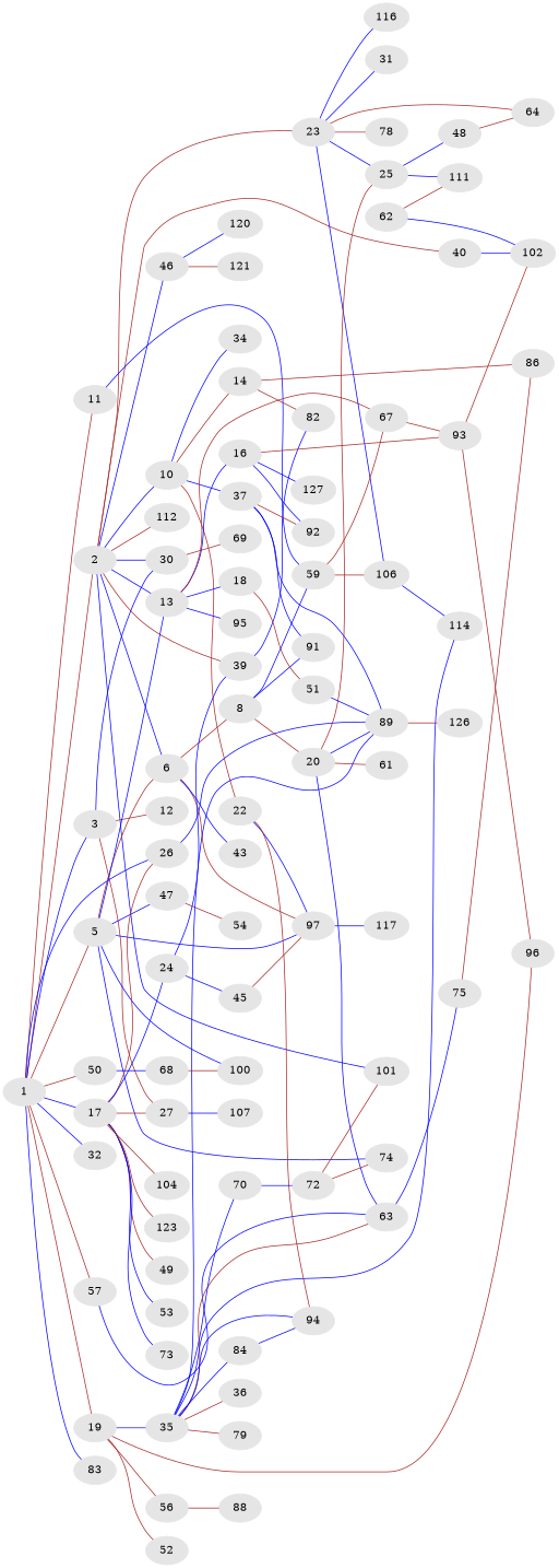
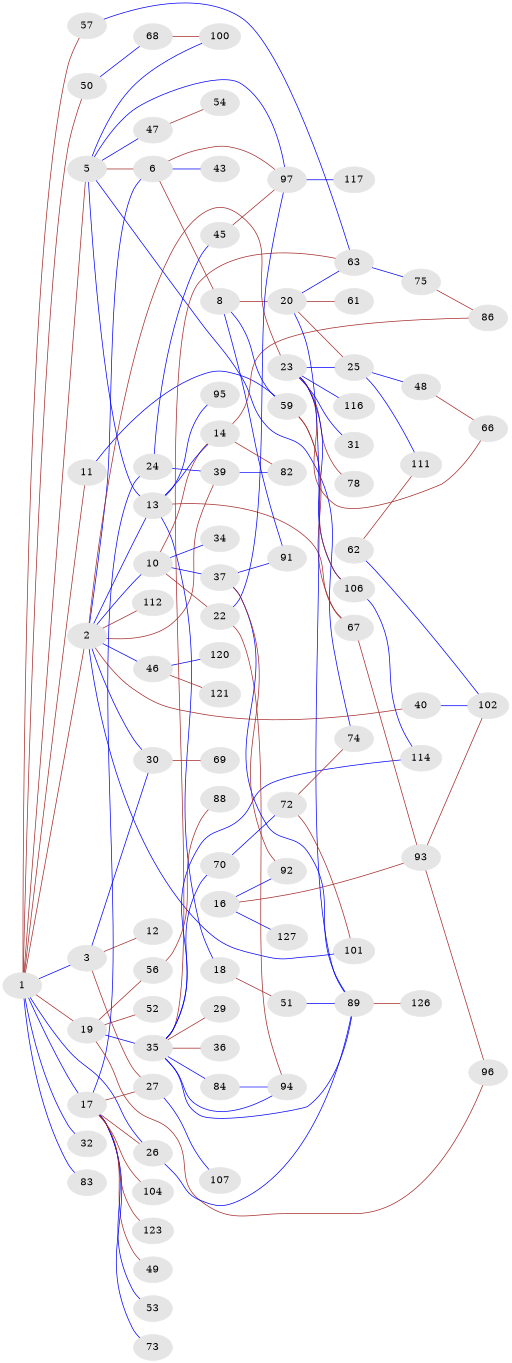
  graph {
    rankdir=LR
    node [color=gray90 style=filled]
    edge [color=blue]
    1 [super="+4"]
    2 [super="+7"]
    3
    5 [super="+41"]
    11
    17 [super="+21"]
    19 [super="+28"]
    26 [super="+71"]
    32
    50
    57
    83
    6
    10
    13 [super="+15"]
    23 [super="+29"]
    30 [super="+108"]
    39
    40
    46 [super="+55"]
    101
    112
    12
    27 [super="+109"]
    47
    74 [super="+85"]
    97 [super="+115"]
    100
    59 [super="+80"]
    24 [super="+118"]
    49
    53
    73
    104
    123
    35 [super="+38"]
    52
    56 [super="+66"]
    96
    89 [super="+90"]
    68
    63 [super="+65"]
    8 [super="+9"]
    43
    14 [super="+60"]
    22 [super="+125"]
    34 [super="+76"]
    37 [super="+58"]
    16 [super="+42"]
    18 [super="+87"]
    67 [super="+98"]
    95
    25 [super="+33"]
    31
-   64
+   64 [label=66]
    78
    106 [super="+124"]
    116
    69 [super="+110"]
    82
    102 [super="+103"]
    120
    121
    107
    54
    117
    20 [super="+44"]
    91
    61
    86 [super="+105"]
    94 [super="+113"]
    92
    93 [super="+99"]
    127
    51
    45 [super="+81"]
    36
    70 [super="+77"]
-   79 [super="+122"]
+   79 [super="+122" label=29]
    84
    114
    88
    48 [super="+119"]
    111
    75
    126
    72
    62
    1 -- 2 [color=brown]
    1 -- 3
    1 -- 5 [color=brown]
    1 -- 11 [color=brown]
    1 -- 17 [weight=2]
    1 -- 19 [color=brown]
    1 -- 26
    1 -- 32
    1 -- 50 [color=brown]
    1 -- 57 [color=brown]
    1 -- 83
    2 -- 6
    2 -- 10
    2 -- 13
    2 -- 23 [color=brown]
    2 -- 30
    2 -- 39 [color=brown]
    2 -- 40 [color=brown]
    2 -- 46
    2 -- 101
    2 -- 112 [color=brown]
    3 -- 30
    3 -- 12 [color=brown]
    3 -- 27 [color=brown]
    5 -- 6 [color=brown]
    5 -- 13
    5 -- 47
    5 -- 74
    5 -- 97
    5 -- 100
    11 -- 59
    17 -- 26 [color=brown]
    17 -- 27 [color=brown]
    17 -- 24
    17 -- 49 [color=brown]
    17 -- 53
    17 -- 73
    17 -- 104 [color=brown]
    17 -- 123 [color=brown]
    19 -- 35 [weight=2]
    19 -- 52 [color=brown]
    19 -- 56 [color=brown]
    19 -- 96 [color=brown]
    26 -- 89
    50 -- 68
    57 -- 63
    6 -- 97 [color=brown]
    6 -- 8 [color=brown]
    6 -- 43
    10 -- 14 [color=brown]
    10 -- 22 [color=brown]
    10 -- 34
    10 -- 37
-   13 -- 16
+   13 -- 14
    13 -- 18
    13 -- 67 [color=brown]
    13 -- 95
    23 -- 25
    23 -- 31
    23 -- 64 [color=brown]
    23 -- 78 [color=brown]
    23 -- 106
    23 -- 116
    30 -- 69 [color=brown]
    39 -- 82
    40 -- 102
    46 -- 120
    46 -- 121 [color=brown]
    27 -- 107
    47 -- 54 [color=brown]
    97 -- 117
    59 -- 67 [color=brown]
    59 -- 106 [color=brown]
    24 -- 39
    24 -- 45
    35 -- 89
    35 -- 63 [color=brown]
    35 -- 94
    35 -- 36 [color=brown]
    35 -- 70
    35 -- 79 [color=brown]
    35 -- 84
    35 -- 114
    56 -- 88 [color=brown]
    89 -- 126 [color=brown]
    68 -- 100 [color=brown]
    63 -- 75
    8 -- 59
    8 -- 20 [color=brown]
    8 -- 91
    14 -- 82 [color=brown]
    14 -- 86 [color=brown]
    22 -- 97
    22 -- 94 [color=brown]
    37 -- 89
    37 -- 91
    37 -- 92 [color=brown]
    16 -- 92
    16 -- 93 [color=brown]
    16 -- 127
    18 -- 51 [color=brown]
    67 -- 93 [color=brown]
    25 -- 48
    25 -- 111
    106 -- 114
    20 -- 89
    20 -- 63
    20 -- 25 [color=brown]
    20 -- 61 [color=brown]
    93 -- 96 [color=brown]
    93 -- 102 [color=brown]
    51 -- 89
    45 -- 97 [color=brown]
    70 -- 72
    84 -- 94
    48 -- 64 [color=brown]
    75 -- 86 [color=brown]
    72 -- 101 [color=brown]
    72 -- 74 [color=brown]
    62 -- 102
    62 -- 111 [color=brown]
  }
